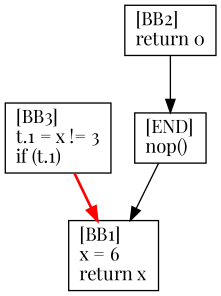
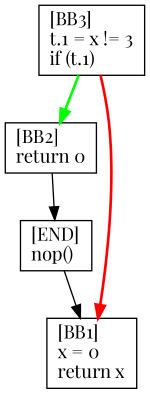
  digraph {
    fontname="Playfair Display"
    node [fontname="Playfair Display" shape=box]
    edge [fontname="Playfair Display"]
    n1 [label="[BB3]\lt.1 = x != 3\lif (t.1)\l"]
    n2 [label="[BB2]\lreturn 0\l"]
-   n3 [label="[BB1]\lx = 6\lreturn x\l"]
+   n3 [label="[BB1]\lx = 0\lreturn x\l"]
    n4 [label="[END]\lnop()\l"]
+   n1 -> n2 [color=green penwidth=2]
    n1 -> n3 [color=red penwidth=2]
    n2 -> n4
    n4 -> n3
  }
